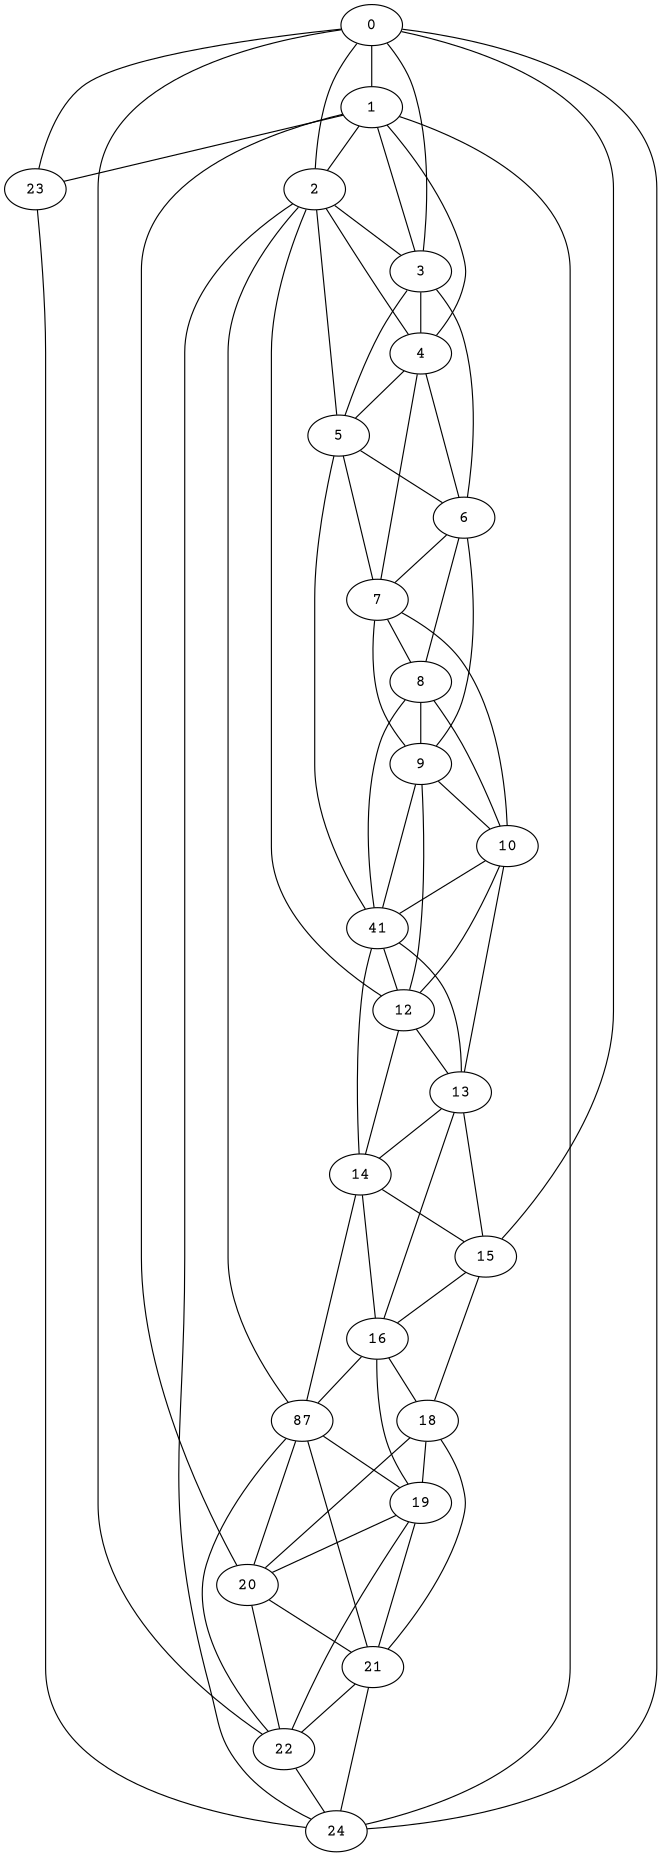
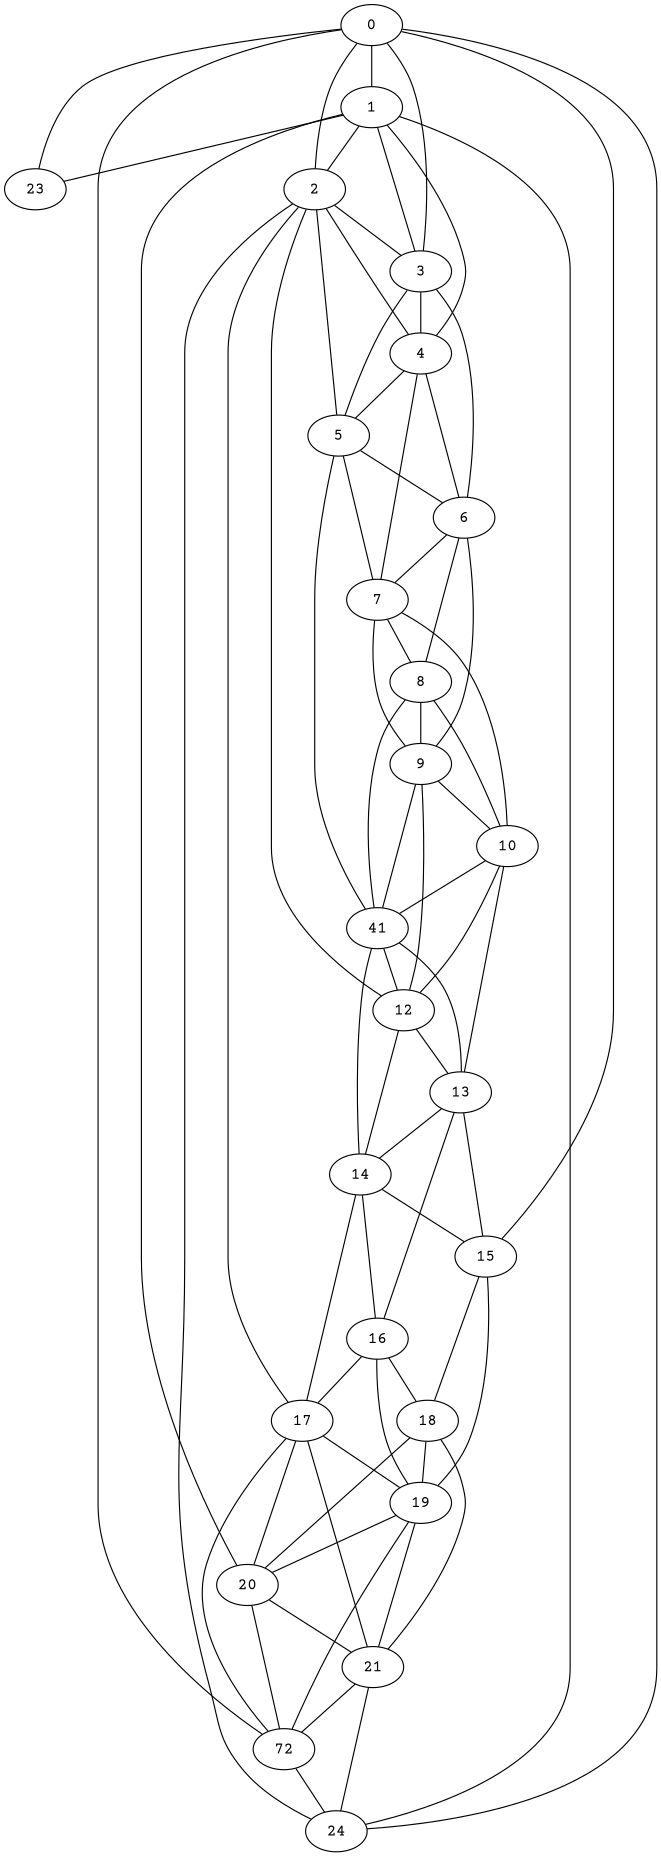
  strict graph {
    fontname="Courier Prime"
    node [fontname="Courier Prime"]
    edge [fontname="Courier Prime" is_available=True prob=1.0]
    0
    1
    2
    3
    15
-   22
+   22 [label=72]
    23
    24
    4
    20
    5
    12
-   17 [label=87]
+   17
    6
    16
    18
    7
    21
    n19 [label=41]
    13
    14
    19
    8
    9
    10
    0 -- 1
    0 -- 2 [prob=0.393384007361]
    0 -- 3 [prob=0.164272070375]
    0 -- 15 [prob=0.289082667397]
    0 -- 22 [prob=0.950824166975]
    0 -- 23 [prob=0.370887775467]
    0 -- 24 [prob=0.521787971267]
    1 -- 2 [prob=0.105553739819]
    1 -- 3 [prob=0.576731754861]
    1 -- 23 [prob=0.987881039214]
    1 -- 24
    1 -- 4 [prob=0.340096686473]
    1 -- 20 [prob=0.824906532684]
    2 -- 3
    2 -- 24 [prob=0.729466562258]
    2 -- 4 [prob=0.730080425598]
    2 -- 5 [prob=0.911598070902]
    2 -- 12 [prob=0.00349480620091]
    2 -- 17 [prob=0.235115321504]
    3 -- 4 [prob=0.231826346243]
    3 -- 5 [prob=0.919234580297]
    3 -- 6 [prob=0.767385603323]
-   15 -- 16
+   15 -- 19
    15 -- 18 [prob=0.573438190185]
    22 -- 24
    22 -- 17 [prob=0.468832810153]
-   23 -- 24 [prob=0.508996334897]
    4 -- 5
    4 -- 6
    4 -- 7 [prob=0.765735040912]
    20 -- 22 [prob=0.244342704038]
    20 -- 21 [prob=0.130731132681]
    5 -- 6 [prob=0.93186842392]
    5 -- 7 [prob=0.866781087098]
    5 -- n19 [prob=0.285646406656]
    12 -- 13
    12 -- 14
    17 -- 20 [prob=0.56825761098]
    17 -- 19
    6 -- 7 [prob=0.110020333152]
    6 -- 8 [prob=0.668319031643]
    6 -- 9 [prob=0.500044691623]
    16 -- 17 [prob=0.0261133867001]
    16 -- 18
    16 -- 19 [prob=0.781974047728]
    18 -- 20
    18 -- 21
    18 -- 19 [prob=0.816695232782]
    7 -- 8 [prob=0.534551879033]
    7 -- 9 [prob=0.031230100479]
    7 -- 10 [prob=0.370860616919]
    21 -- 22 [prob=0.872270134124]
    21 -- 24
    21 -- 17 [prob=0.0818104598267]
    n19 -- 12 [prob=0.346410120313]
    n19 -- 13 [prob=0.89949459447]
    n19 -- 14 [prob=0.749799115535]
    13 -- 15 [prob=0.723126586517]
    13 -- 16
    13 -- 14 [prob=0.0231330540369]
    14 -- 15 [prob=0.485640639271]
    14 -- 17 [prob=0.127679164842]
    14 -- 16 [prob=0.992053356257]
    19 -- 22 [prob=0.595311598762]
    19 -- 20 [prob=0.219258583]
    19 -- 21
    8 -- n19 [prob=0.58747902583]
    8 -- 9
    8 -- 10 [prob=0.22252808042]
    9 -- 12 [prob=0.129863191594]
    9 -- n19 [prob=0.073627606171]
    9 -- 10 [prob=0.266396734308]
    10 -- 12 [prob=0.305310281202]
    10 -- n19
    10 -- 13
  }
